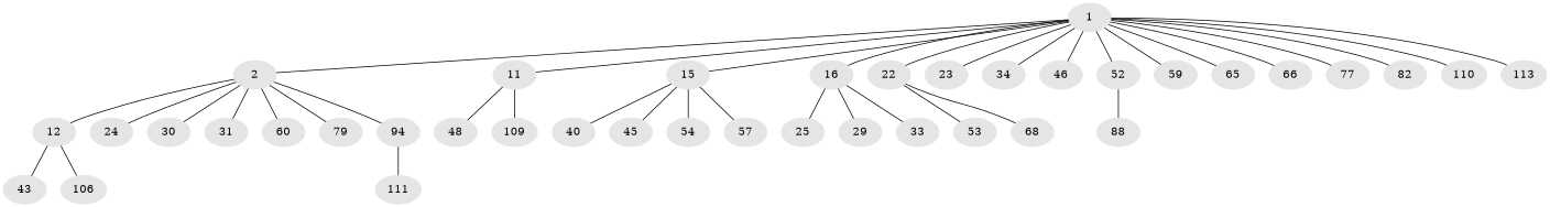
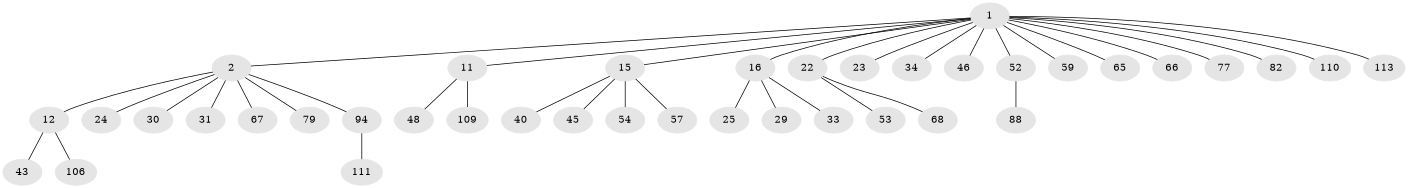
  graph {
    node [color=gray90 style=filled]
    1 [super="+2+62+10+3"]
    n2 [label=2 super="+9+49+19+75+32"]
    11 [super="+39+21"]
    15 [super="+28"]
    16 [super="+20"]
    22 [super="+47"]
    23
    34
    46 [super="+81"]
    52 [super="+64"]
    59 [super="+63"]
    65 [super="+69"]
    66
    77 [super="+92"]
    82
    110
    113
    12 [super="+36+76+67+44+73"]
    24
    30
    31 [super="+96"]
-   60 [super="+101"]
+   60 [super="+101" label=67]
    79 [super="+103"]
    94 [super="+108"]
    48
    109
    40 [super="+41"]
    45
    54
    57
    25
    29 [super="+80+35"]
    33 [super="+55"]
    53
    68
    88
    43
    106
    111
    1 -- n2
    1 -- 11
    1 -- 15
    1 -- 16
    1 -- 22
    1 -- 23
    1 -- 34
    1 -- 46
    1 -- 52
    1 -- 59
    1 -- 65
    1 -- 66
    1 -- 77
    1 -- 82
    1 -- 110
    1 -- 113
    n2 -- 12
    n2 -- 24
    n2 -- 30
    n2 -- 31
    n2 -- 60
    n2 -- 79
    n2 -- 94
    11 -- 48
    11 -- 109
    15 -- 40
    15 -- 45
    15 -- 54
    15 -- 57
    16 -- 25
    16 -- 29
    16 -- 33
    22 -- 53
    22 -- 68
    52 -- 88
    12 -- 43
    12 -- 106
    94 -- 111
  }
